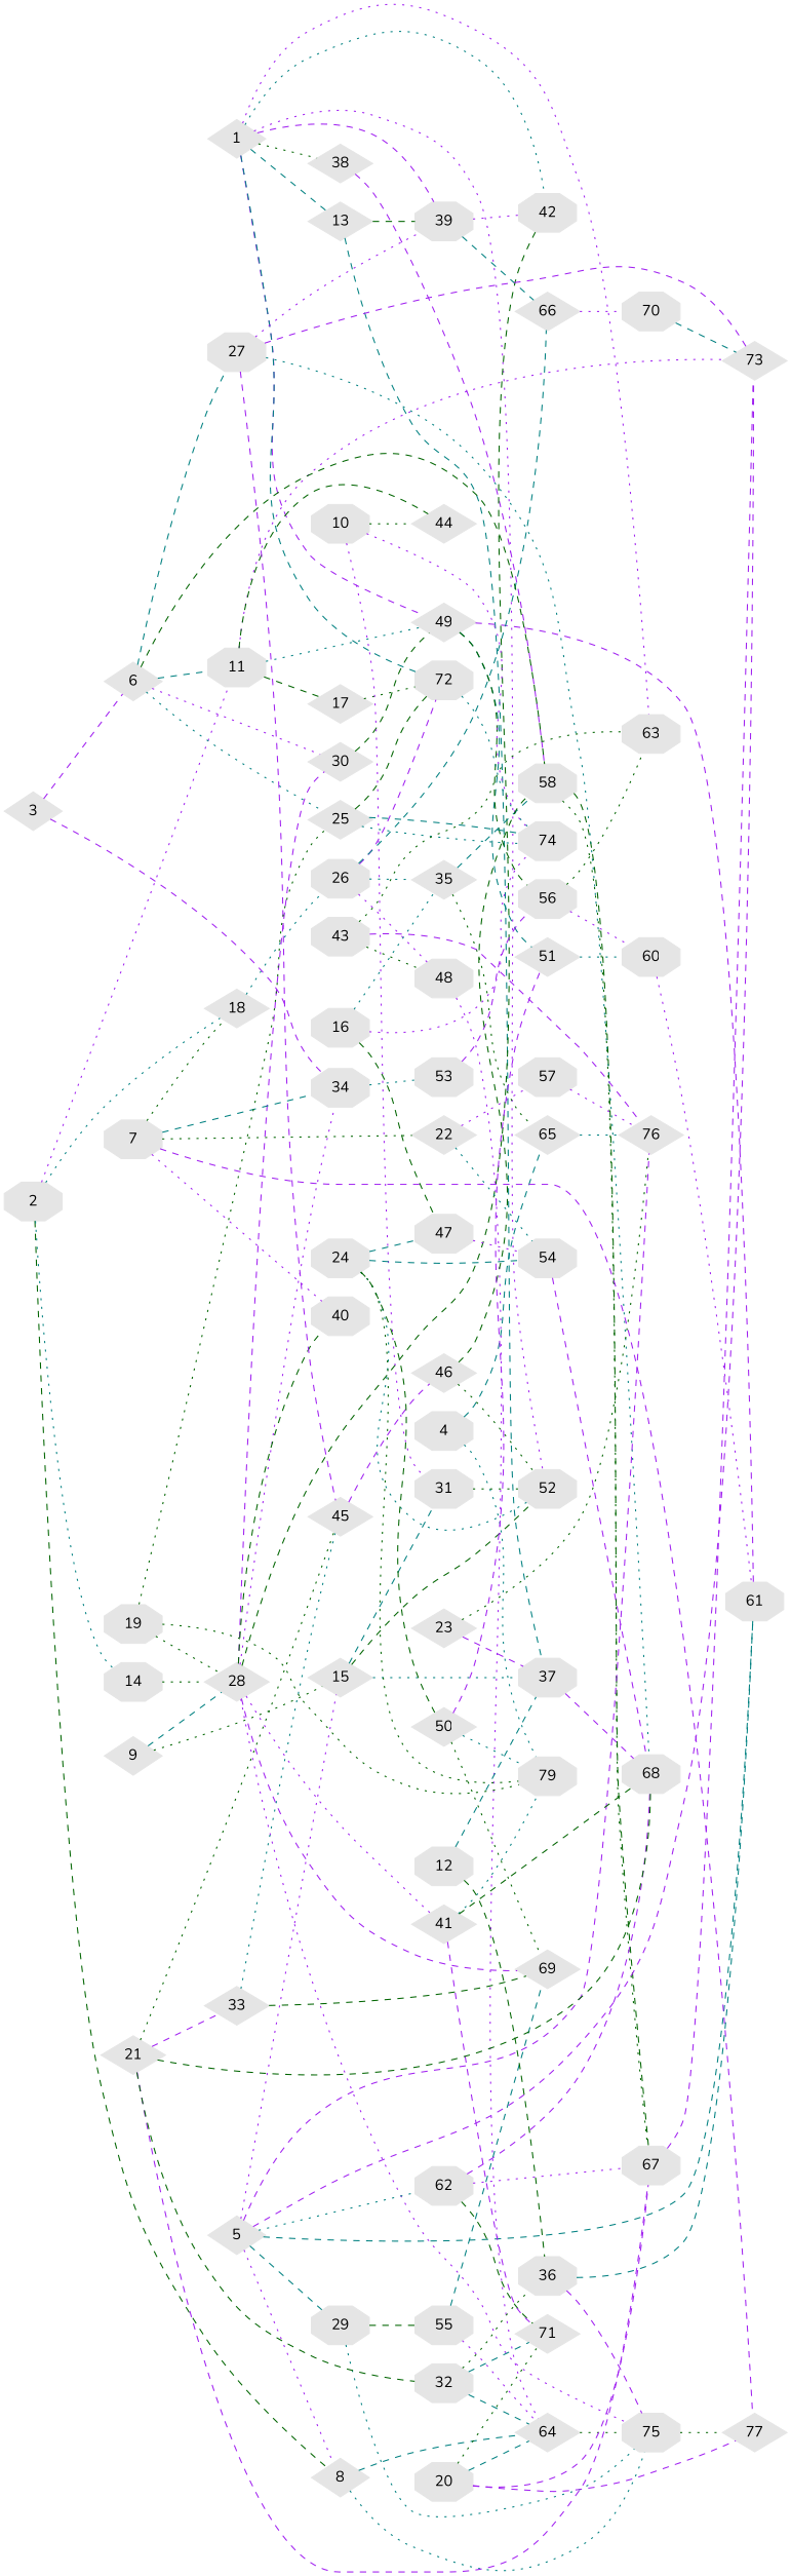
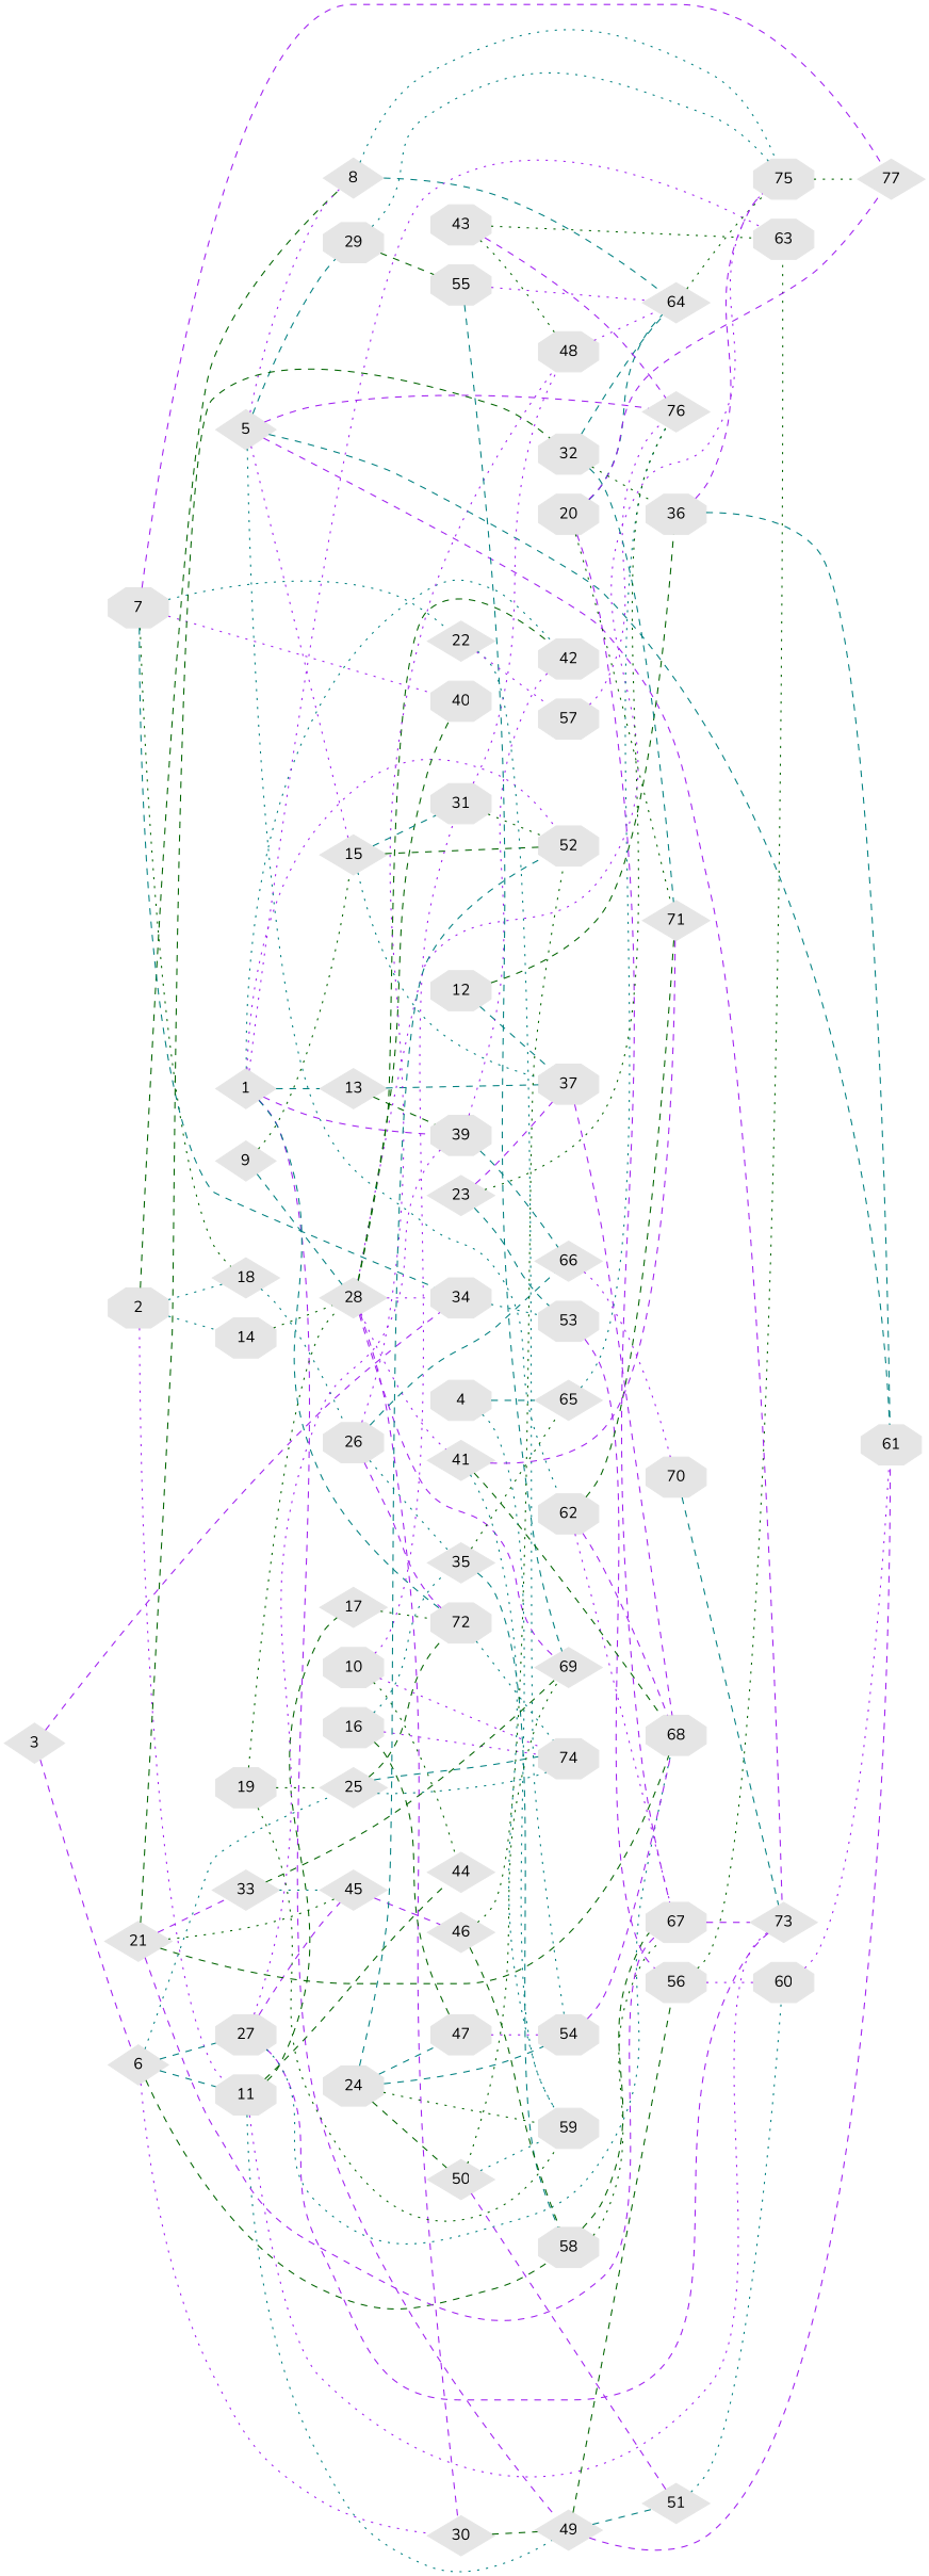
  graph {
    fontname=Nunito
    rankdir=LR
    node [color=gray90 fontname=Nunito shape=octagon style=filled]
    edge [color=purple fontname=Nunito style=dashed]
    1 [shape=diamond]
    13 [shape=diamond]
-   38 [shape=diamond]
    39
    42
    49 [shape=diamond]
    52
    63
    72
    37
    58
    66 [shape=diamond]
    61
    51 [shape=diamond]
    56
    74
    8 [shape=diamond]
    2
    11
    14
    18 [shape=diamond]
    64 [shape=diamond]
    75
    73 [shape=diamond]
    44 [shape=diamond]
    17 [shape=diamond]
    28 [shape=diamond]
    26
    3 [shape=diamond]
    6 [shape=diamond]
    34
    25 [shape=diamond]
    27
    30 [shape=diamond]
    53
    4
-   59 [label=79]
+   59
    65 [shape=diamond]
    76 [shape=diamond]
    5 [shape=diamond]
    15 [shape=diamond]
    29
    62
    31
    55
    67
    71 [shape=diamond]
    68
    45 [shape=diamond]
    7
    22 [shape=diamond]
    40
    77 [shape=diamond]
    54
    57
    9 [shape=diamond]
    41 [shape=diamond]
    69 [shape=diamond]
    10
    48
    12
    36
    16
    35 [shape=diamond]
    47
    19
    20
    21 [shape=diamond]
    32
    33 [shape=diamond]
    46 [shape=diamond]
    23 [shape=diamond]
    24
    50 [shape=diamond]
    70
    43
    60
    1 -- 13 [color=teal]
-   1 -- 38 [color=darkgreen style=dotted]
    1 -- 39
    1 -- 42 [color=teal style=dotted]
    1 -- 49
    1 -- 52 [style=dotted]
    1 -- 63 [style=dotted]
    1 -- 72 [color=teal]
    13 -- 39 [color=darkgreen]
    13 -- 37 [color=teal]
-   38 -- 58
    39 -- 42 [style=dotted]
    39 -- 66 [color=teal]
    49 -- 61
    49 -- 51 [color=teal]
    49 -- 56 [color=darkgreen]
    72 -- 74 [color=teal style=dotted]
    37 -- 68
    58 -- 67 [color=darkgreen style=dotted]
    58 -- 67 [color=darkgreen]
    66 -- 70 [style=dotted]
    51 -- 60 [color=teal style=dotted]
    56 -- 63 [color=darkgreen style=dotted]
    56 -- 60 [style=dotted]
    8 -- 64 [color=teal]
    8 -- 75 [color=teal style=dotted]
    2 -- 8 [color=darkgreen]
    2 -- 11 [style=dotted]
    2 -- 14 [color=teal style=dotted]
    2 -- 18 [color=teal style=dotted]
    11 -- 49 [color=teal style=dotted]
    11 -- 73 [style=dotted]
    11 -- 44 [color=darkgreen]
    11 -- 17 [color=darkgreen]
    14 -- 28 [color=darkgreen style=dotted]
    18 -- 26 [color=teal style=dotted]
    64 -- 75 [color=darkgreen style=dotted]
    75 -- 77 [color=darkgreen style=dotted]
    17 -- 72 [color=darkgreen style=dotted]
    28 -- 42 [color=darkgreen]
    28 -- 75 [style=dotted]
    28 -- 34 [style=dotted]
    28 -- 30
    28 -- 40 [color=darkgreen]
    28 -- 41 [style=dotted]
    28 -- 69
    26 -- 72
    26 -- 66 [color=teal]
    26 -- 48 [style=dotted]
    26 -- 35 [color=teal style=dotted]
    3 -- 6
    3 -- 34
    6 -- 58 [color=darkgreen]
    6 -- 11 [color=teal]
    6 -- 25 [color=teal style=dotted]
    6 -- 27 [color=teal]
    6 -- 30 [style=dotted]
    34 -- 53 [color=teal style=dotted]
    25 -- 72 [color=darkgreen]
    25 -- 74 [color=teal style=dotted]
    25 -- 74 [color=teal]
    27 -- 39 [style=dotted]
    27 -- 73
    27 -- 68 [color=teal style=dotted]
    27 -- 45
    30 -- 49 [color=darkgreen]
    53 -- 56
    4 -- 59 [color=teal style=dotted]
    4 -- 65 [color=teal]
    65 -- 76 [color=teal style=dotted]
    5 -- 61 [color=teal]
    5 -- 8 [style=dotted]
    5 -- 73
    5 -- 76
    5 -- 15 [style=dotted]
    5 -- 29 [color=teal]
    5 -- 62 [color=teal style=dotted]
    15 -- 52 [color=darkgreen]
    15 -- 37 [color=teal style=dotted]
    15 -- 31 [color=teal]
    29 -- 75 [color=teal style=dotted]
    29 -- 55 [color=darkgreen]
    62 -- 67 [style=dotted]
    62 -- 71 [color=darkgreen]
    62 -- 68
    31 -- 52 [color=darkgreen style=dotted]
+   31 -- 48 [style=dotted]
    55 -- 64 [style=dotted]
    55 -- 69 [color=teal]
    67 -- 73
    45 -- 46
    7 -- 18 [color=darkgreen style=dotted]
    7 -- 34 [color=teal]
-   7 -- 22 [color=darkgreen style=dotted]
+   7 -- 22 [color=teal style=dotted]
    7 -- 40 [style=dotted]
    7 -- 77
    22 -- 54 [color=teal style=dotted]
    22 -- 57 [style=dotted]
    54 -- 68
    57 -- 76 [style=dotted]
    9 -- 28 [color=teal]
    9 -- 15 [color=darkgreen style=dotted]
    41 -- 59 [color=teal style=dotted]
    41 -- 71
    41 -- 68 [color=darkgreen]
    10 -- 74 [style=dotted]
    10 -- 44 [color=darkgreen style=dotted]
    10 -- 31 [style=dotted]
    48 -- 64 [style=dotted]
    12 -- 37 [color=teal]
    12 -- 36 [color=darkgreen]
    36 -- 61 [color=teal]
    36 -- 75
    16 -- 74 [style=dotted]
    16 -- 35 [color=teal style=dotted]
    16 -- 47 [color=darkgreen]
    35 -- 58 [color=teal]
    35 -- 65 [color=darkgreen style=dotted]
    47 -- 54 [style=dotted]
    19 -- 28 [color=darkgreen style=dotted]
    19 -- 25 [color=darkgreen style=dotted]
    19 -- 59 [color=darkgreen style=dotted]
    20 -- 64 [color=teal]
    20 -- 67
    20 -- 71 [color=darkgreen style=dotted]
    20 -- 77
    21 -- 67
    21 -- 68 [color=darkgreen]
    21 -- 45 [color=darkgreen style=dotted]
    21 -- 32 [color=darkgreen]
    21 -- 33
    32 -- 64 [color=teal]
    32 -- 71 [color=teal]
    32 -- 36 [color=darkgreen style=dotted]
    33 -- 45 [color=teal style=dotted]
    33 -- 69 [color=darkgreen]
    46 -- 52 [color=darkgreen style=dotted]
    46 -- 58 [color=darkgreen]
    23 -- 37
+   23 -- 53 [color=teal]
    23 -- 76 [color=darkgreen style=dotted]
-   24 -- 52 [color=teal style=dotted]
+   24 -- 52 [color=teal]
    24 -- 59 [color=darkgreen style=dotted]
    24 -- 54 [color=teal]
    24 -- 47 [color=teal]
    24 -- 50 [color=darkgreen]
    50 -- 51
    50 -- 59 [color=teal style=dotted]
    50 -- 69 [color=darkgreen style=dotted]
    70 -- 73 [color=teal]
    43 -- 63 [color=darkgreen style=dotted]
    43 -- 76
    43 -- 48 [color=darkgreen style=dotted]
    60 -- 61 [style=dotted]
  }
